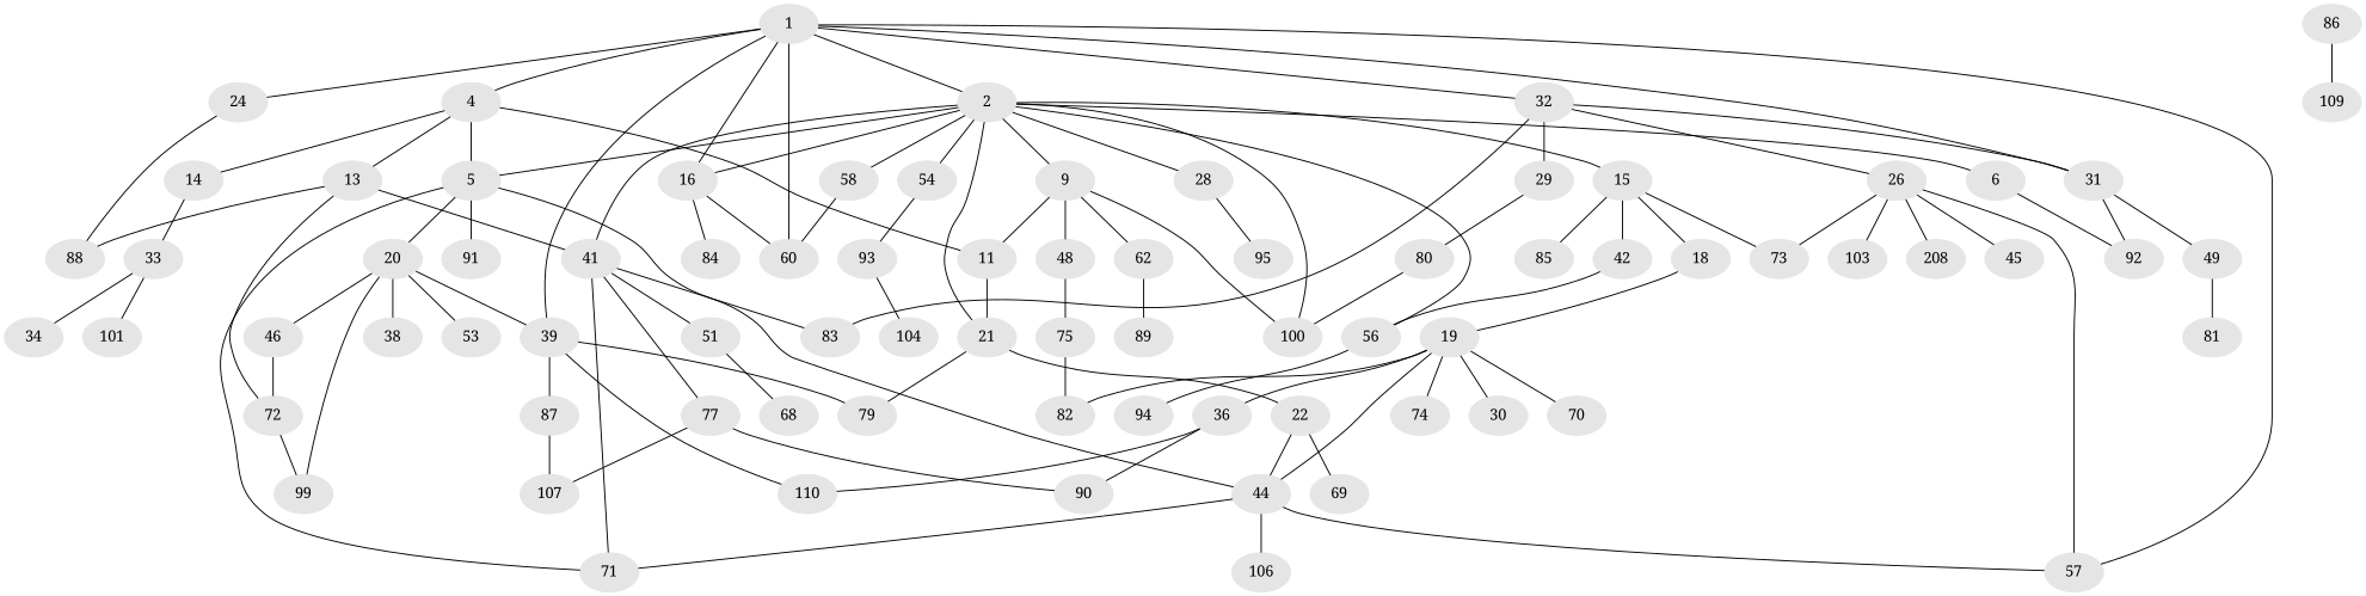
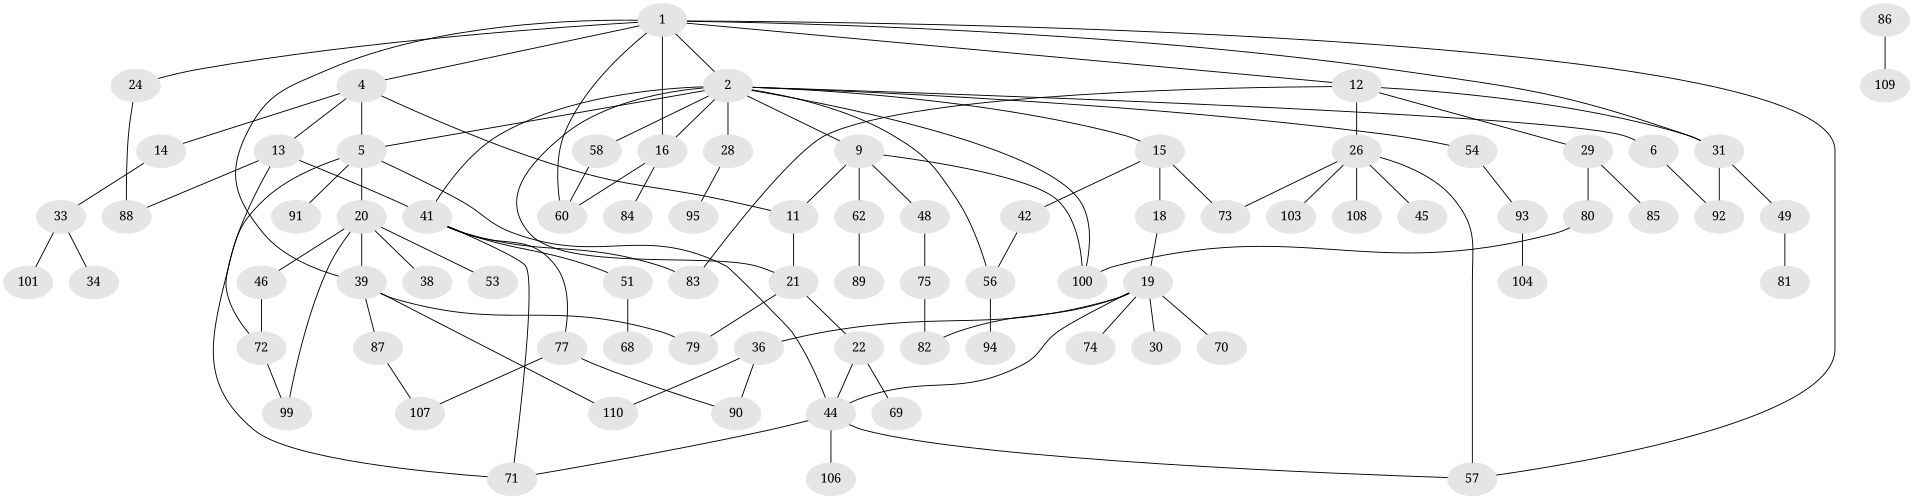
  graph {
    fontname="Noto Serif"
    node [color=gray90 fontname="Noto Serif" style=filled]
    edge [fontname="Noto Serif"]
    1 [super="+7"]
    2 [super="+3"]
    4 [super="+8"]
-   12 [super="+59" label=32]
+   12 [super="+59"]
    16 [super="+17"]
    24
    31
    39 [super="+64"]
    57
    60
    5 [super="+27"]
    6 [super="+35"]
    9 [super="+10"]
    15 [super="+50"]
    21 [super="+115"]
    28
    41 [super="+97"]
    54
    58 [super="+61"]
    100 [super="+105"]
    56
    11 [super="+40"]
    13 [super="+37"]
    14
    26 [super="+117"]
    29 [super="+65"]
    83
    84
    88 [super="+116"]
    92
    49 [super="+52"]
    79
    110
    87
    20 [super="+23"]
    44 [super="+67"]
    71 [super="+118"]
    91 [super="+120"]
    48 [super="+55"]
    62 [super="+113"]
    18 [super="+32"]
    42
    73
    85
    22
    95
    51 [super="+63"]
    77 [super="+96"]
    93
    72
    33
    38 [super="+43"]
    46 [super="+47"]
    53
    99 [super="+102"]
    106
    75 [super="+121"]
    89
    45
    103
-   108 [label=208]
+   108
    80
    34
    101 [super="+111"]
    19 [super="+25"]
    86 [super="+112"]
    109 [super="+119"]
    30 [super="+66"]
    36 [super="+78"]
    70
    74
    82
    90 [super="+98"]
    69 [super="+76"]
    81
    107
    68
    94 [super="+114"]
    104
    1 -- 2
    1 -- 4
    1 -- 12
    1 -- 16
    1 -- 24
    1 -- 31
    1 -- 39
    1 -- 57
    1 -- 60
    2 -- 16
    2 -- 5
    2 -- 6
    2 -- 9
    2 -- 15
    2 -- 21
    2 -- 28
    2 -- 41
    2 -- 54
    2 -- 58
    2 -- 100
    2 -- 56
    4 -- 5
    4 -- 11
    4 -- 13
    4 -- 14
    12 -- 31
    12 -- 26
    12 -- 29
    12 -- 83
    16 -- 60
    16 -- 84
    24 -- 88
    31 -- 92
    31 -- 49
    39 -- 79
    39 -- 110
    39 -- 87
    5 -- 20
    5 -- 44
    5 -- 71
    5 -- 91
    6 -- 92
    9 -- 100
    9 -- 11
    9 -- 48
    9 -- 62
    15 -- 18
    15 -- 42
    15 -- 73
-   15 -- 85
+   29 -- 85
    21 -- 79
    21 -- 22
    28 -- 95
    41 -- 83
    41 -- 71
    41 -- 51
    41 -- 77
    54 -- 93
    58 -- 60
    56 -- 94 [weight=2]
    11 -- 21
    13 -- 41
    13 -- 88
    13 -- 72
    14 -- 33
    26 -- 57
    26 -- 73
    26 -- 45
    26 -- 103
    26 -- 108
    29 -- 80
    49 -- 81
    87 -- 107
    20 -- 39
    20 -- 38
    20 -- 46
    20 -- 53
    20 -- 99
    44 -- 57
    44 -- 71
    44 -- 106
    48 -- 75
    62 -- 89
    18 -- 19
    42 -- 56
    22 -- 44
    22 -- 69
    51 -- 68
    77 -- 90
    77 -- 107
    93 -- 104
    72 -- 99
    33 -- 34
    33 -- 101
    46 -- 72
    75 -- 82
    80 -- 100
    19 -- 44
    19 -- 30
    19 -- 36
    19 -- 70
    19 -- 74
    19 -- 82
    86 -- 109
    36 -- 110
    36 -- 90
  }
